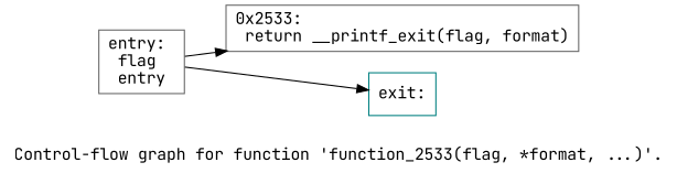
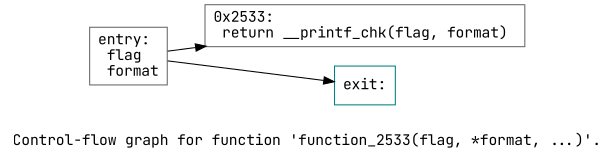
  digraph {
    fontname="JetBrains Mono"
    label="Control-flow graph for function 'function_2533(flag, *format, ...)'."
    rankdir=LR
    node [color=gray40 fontname="JetBrains Mono" shape=record]
    edge [fontname="JetBrains Mono"]
-   n1 [label="{entry:\l  flag\l  entry\l}"]
-   n2 [label="{0x2533:\l  return __printf_exit(flag, format)\l}"]
+   n1 [label="{entry:\l  flag\l  format\l}"]
+   n2 [label="{0x2533:\l  return __printf_chk(flag, format)\l}"]
    n3 [color=teal label="{exit:\l}"]
    n1 -> n2
    n1 -> n3
  }
